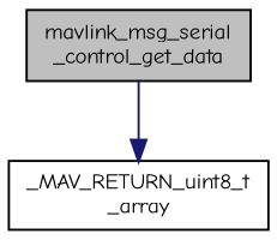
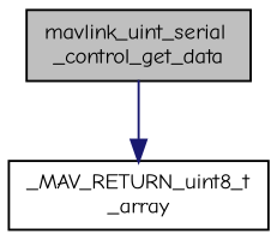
  digraph {
    rankdir=TB
    fontname="Comic Neue"
    node [color=black fontname="Comic Neue" fontsize=10 shape=record style=filled]
-   n1 [fillcolor=grey75 fontcolor=black height=0.2 label="mavlink_msg_serial\l_control_get_data" width=0.4]
+   n1 [fillcolor=grey75 fontcolor=black height=0.2 label="mavlink_uint_serial\l_control_get_data" width=0.4]
    n2 [fillcolor=white height=0.2 label="_MAV_RETURN_uint8_t\l_array" width=0.4]
    n1 -> n2 [color=midnightblue fontname="Comic Neue" fontsize=10 labelfontname=Helvetica labelfontsize=10 style=solid]
  }
